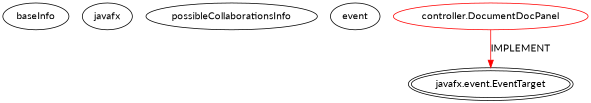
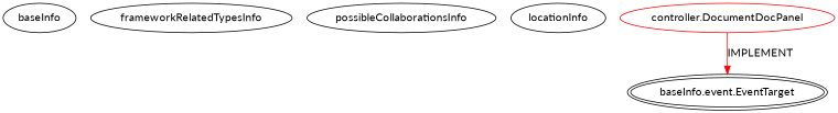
  digraph {
    fontname=Lato
    node [fontname=Lato]
    baseInfo [category=extension_graph graphId=1672 isAnonymous=false possibleRelation=false]
-   frameworkRelatedTypesInfo [0="javafx.event.EventTarget" label=javafx]
+   frameworkRelatedTypesInfo [0="javafx.event.EventTarget"]
    possibleCollaborationsInfo
-   locationInfo [contextSignature=DocumentDocPanel filePath="/abuczko-JFXDockManager/JFXDockManager-master/JFXDockManager/src/controller/DocumentDocPanel.java" graphId=1672 projectName="abuczko-JFXDockManager" label=event]
+   locationInfo [contextSignature=DocumentDocPanel filePath="/abuczko-JFXDockManager/JFXDockManager-master/JFXDockManager/src/controller/DocumentDocPanel.java" graphId=1672 projectName="abuczko-JFXDockManager"]
    n5 [color=red isFrameworkType=false label="controller.DocumentDocPanel" vertexType=ROOT_CLIENT_CLASS_DECLARATION]
-   n6 [isFrameworkType=true label="javafx.event.EventTarget" peripheries=2 vertexType=FRAMEWORK_INTERFACE_TYPE]
+   n6 [isFrameworkType=true label="baseInfo.event.EventTarget" peripheries=2 vertexType=FRAMEWORK_INTERFACE_TYPE]
    n5 -> n6 [color=red label=IMPLEMENT fontname=Lato]
  }
